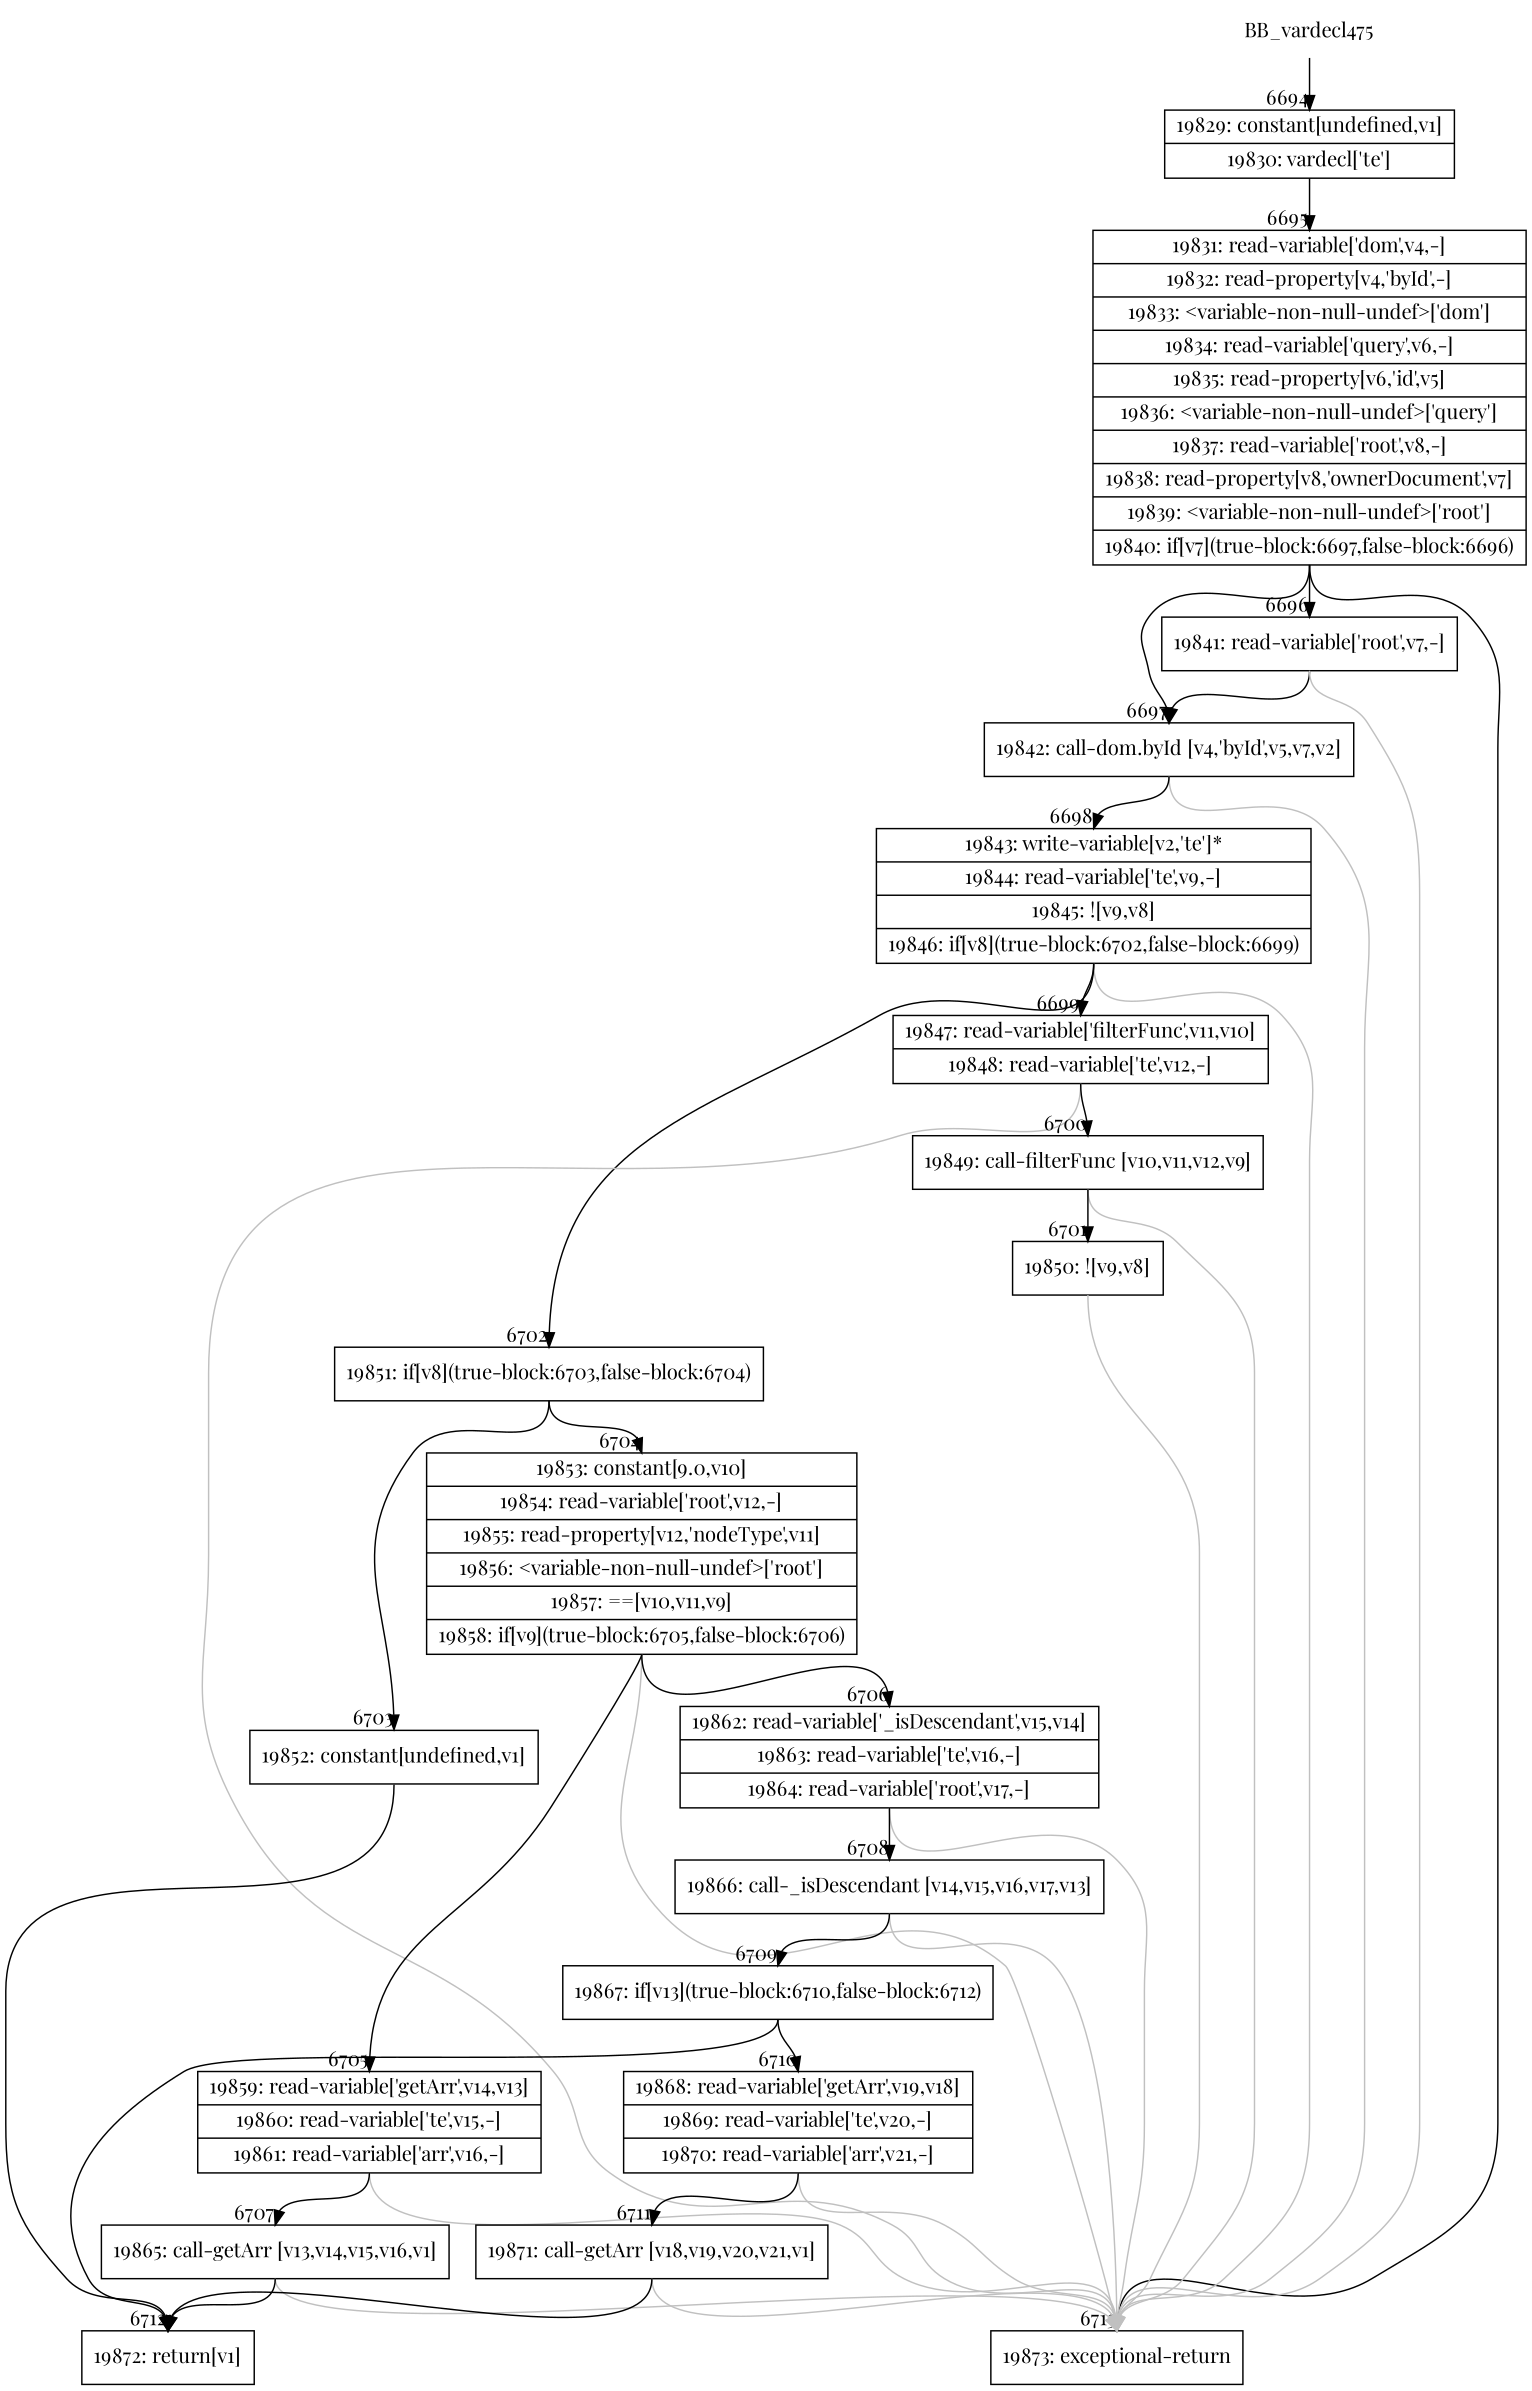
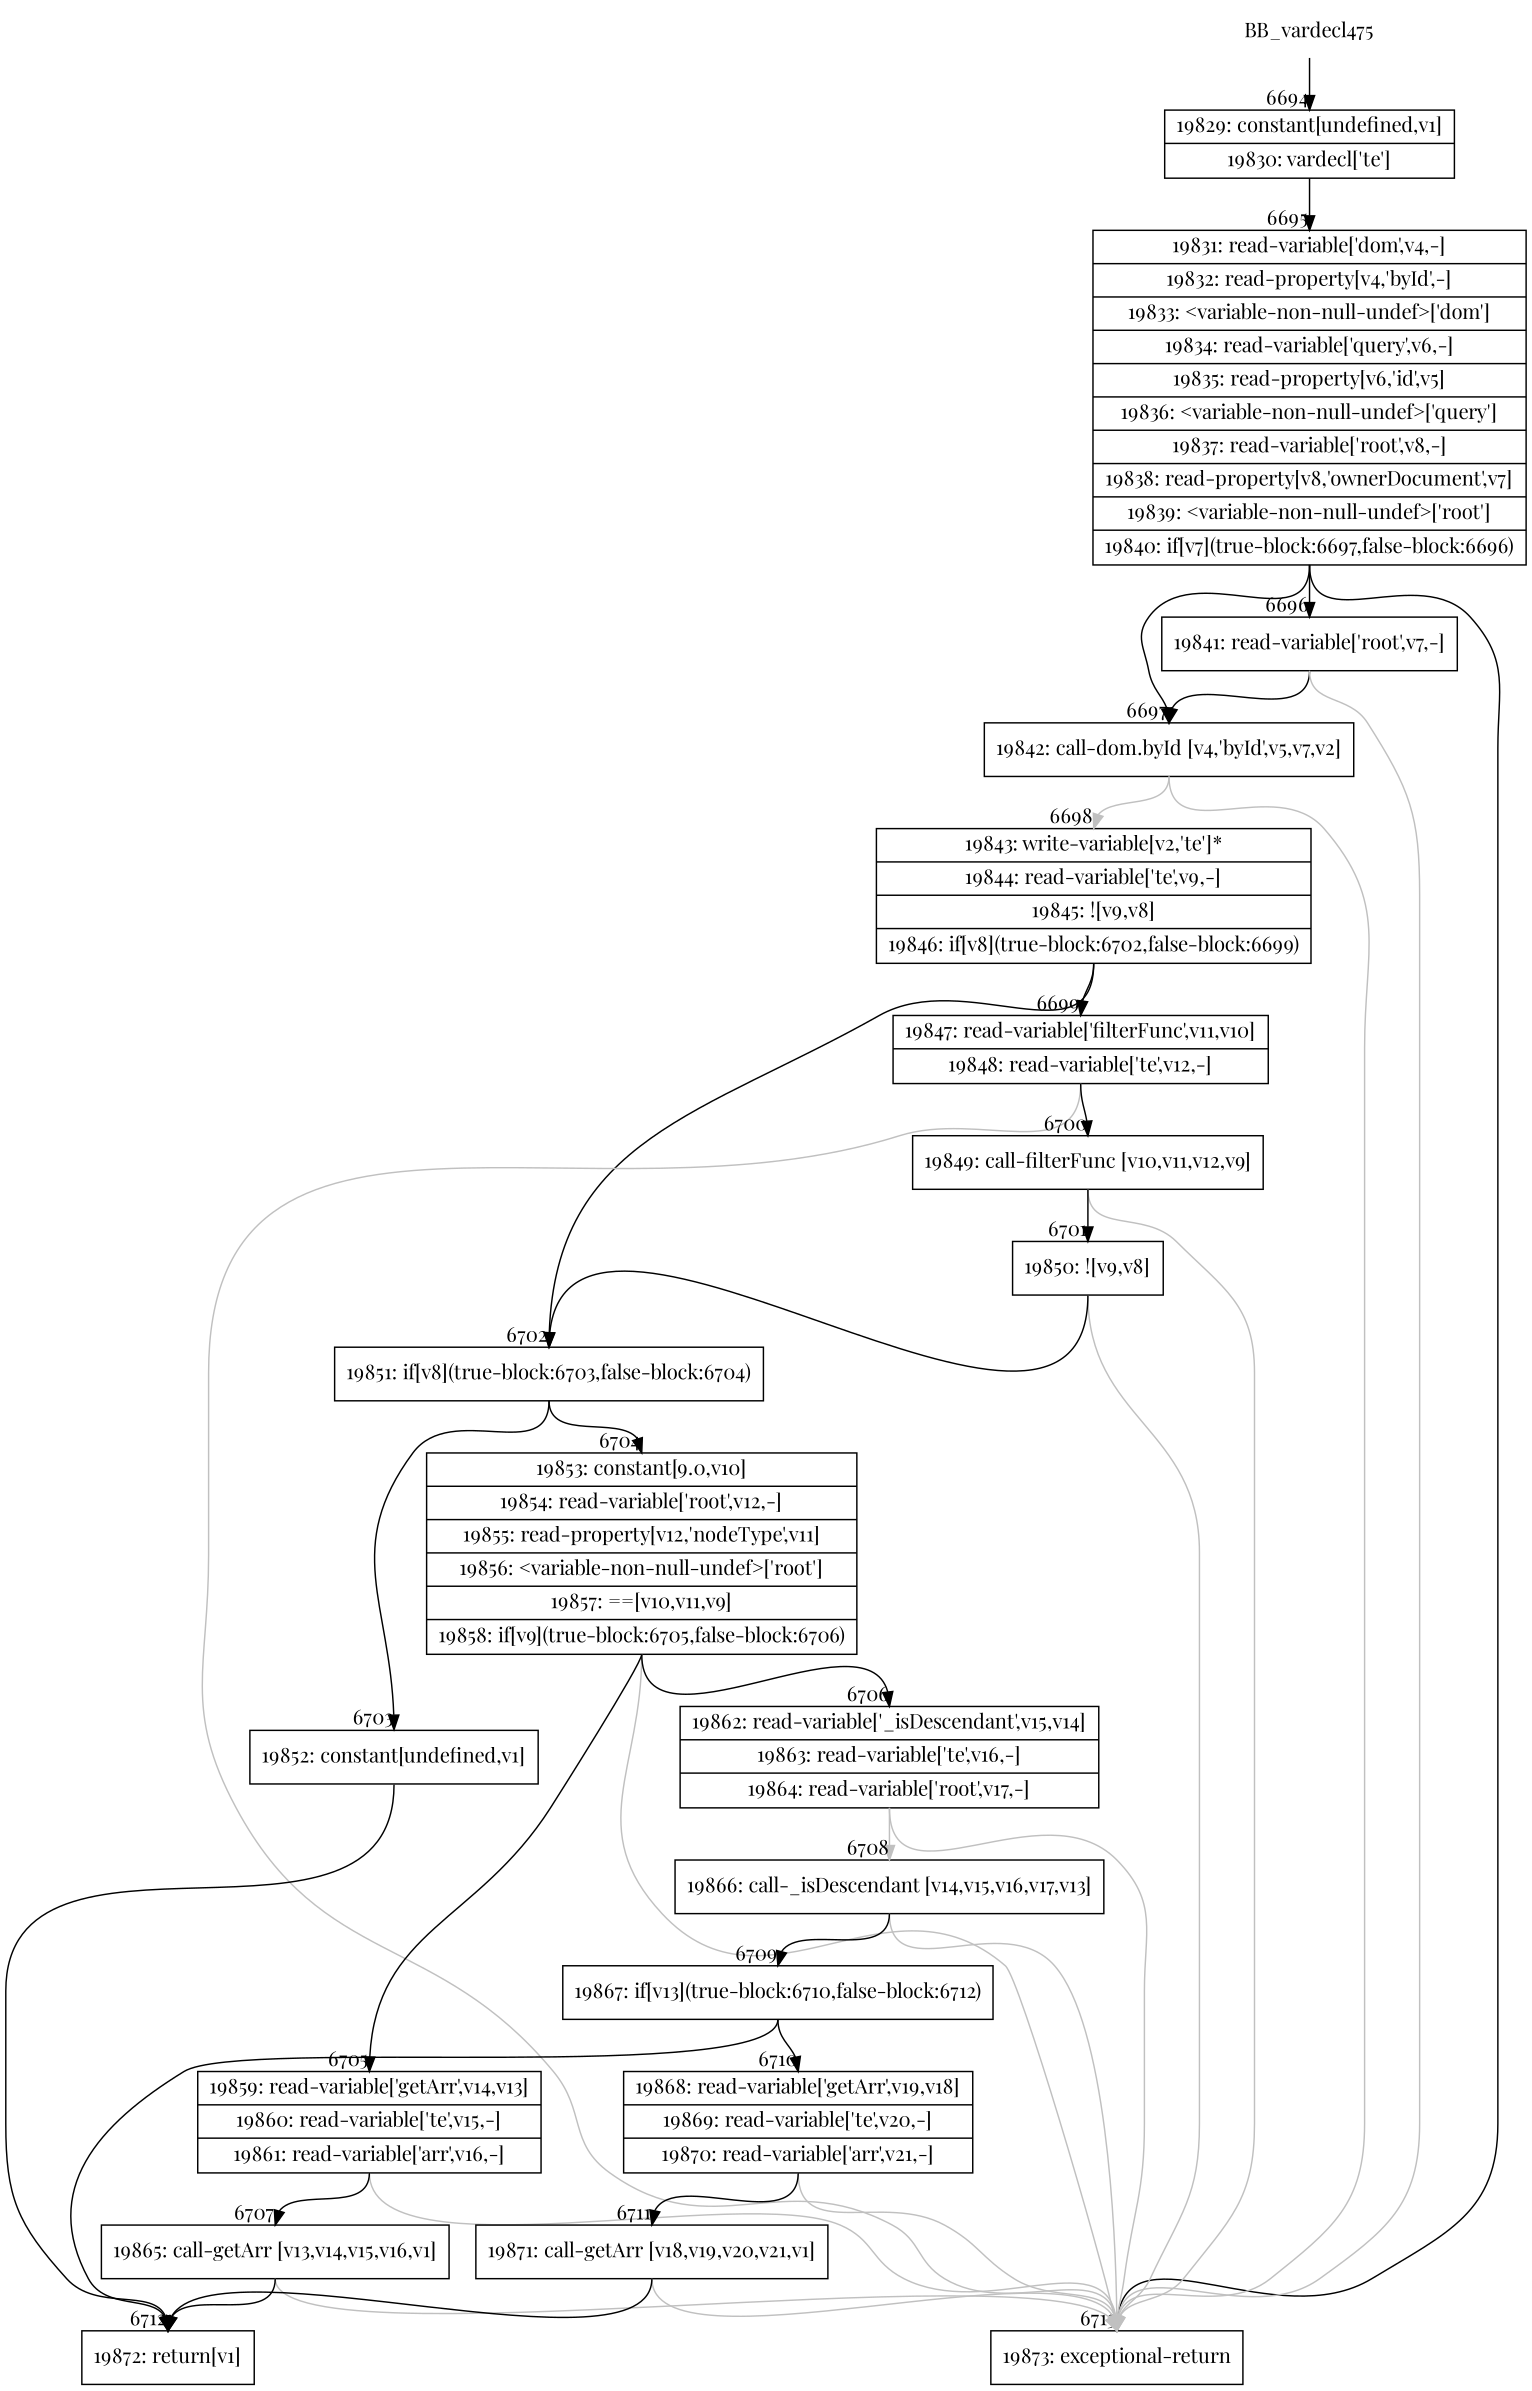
  digraph {
    fontname="Playfair Display"
    rankdir=TD
    node [fontname="Playfair Display" shape=record]
    edge [fontname="Playfair Display" headport=n tailport=s]
    n1 [label=BB_vardecl475 shape=none]
    n2 [label="{19829: constant[undefined,v1]|19830: vardecl['te']}"]
    n3 [label="{19831: read-variable['dom',v4,-]|19832: read-property[v4,'byId',-]|19833: \<variable-non-null-undef\>['dom']|19834: read-variable['query',v6,-]|19835: read-property[v6,'id',v5]|19836: \<variable-non-null-undef\>['query']|19837: read-variable['root',v8,-]|19838: read-property[v8,'ownerDocument',v7]|19839: \<variable-non-null-undef\>['root']|19840: if[v7](true-block:6697,false-block:6696)}"]
    n4 [label="{19842: call-dom.byId [v4,'byId',v5,v7,v2]}"]
    n5 [label="{19841: read-variable['root',v7,-]}"]
    n6 [label="{19873: exceptional-return}"]
    n7 [label="{19843: write-variable[v2,'te']*|19844: read-variable['te',v9,-]|19845: ![v9,v8]|19846: if[v8](true-block:6702,false-block:6699)}"]
    n8 [label="{19851: if[v8](true-block:6703,false-block:6704)}"]
    n9 [label="{19847: read-variable['filterFunc',v11,v10]|19848: read-variable['te',v12,-]}"]
    n10 [label="{19852: constant[undefined,v1]}"]
    n11 [label="{19853: constant[9.0,v10]|19854: read-variable['root',v12,-]|19855: read-property[v12,'nodeType',v11]|19856: \<variable-non-null-undef\>['root']|19857: ==[v10,v11,v9]|19858: if[v9](true-block:6705,false-block:6706)}"]
    n12 [label="{19849: call-filterFunc [v10,v11,v12,v9]}"]
    n13 [label="{19872: return[v1]}"]
    n14 [label="{19859: read-variable['getArr',v14,v13]|19860: read-variable['te',v15,-]|19861: read-variable['arr',v16,-]}"]
    n15 [label="{19862: read-variable['_isDescendant',v15,v14]|19863: read-variable['te',v16,-]|19864: read-variable['root',v17,-]}"]
    n16 [label="{19850: ![v9,v8]}"]
    n17 [label="{19865: call-getArr [v13,v14,v15,v16,v1]}"]
    n18 [label="{19866: call-_isDescendant [v14,v15,v16,v17,v13]}"]
    n19 [label="{19867: if[v13](true-block:6710,false-block:6712)}"]
    n20 [label="{19868: read-variable['getArr',v19,v18]|19869: read-variable['te',v20,-]|19870: read-variable['arr',v21,-]}"]
    n21 [label="{19871: call-getArr [v18,v19,v20,v21,v1]}"]
    n1 -> n2 [headlabel="    6694"]
    n2 -> n3 [headlabel="      6695"]
    n3 -> n4 [headlabel="      6697"]
    n3 -> n5 [headlabel="      6696"]
    n3 -> n6 [color=black headlabel="      6713"]
    n4 -> n6 [color=gray]
-   n4 -> n7 [headlabel="      6698"]
+   n4 -> n7 [headlabel="      6698" color=gray]
    n5 -> n4
    n5 -> n6 [color=gray]
-   n7 -> n6 [color=gray]
    n7 -> n8 [headlabel="      6702"]
    n7 -> n9 [headlabel="      6699"]
    n8 -> n10 [headlabel="      6703"]
    n8 -> n11 [headlabel="      6704"]
    n9 -> n6 [color=gray]
    n9 -> n12 [headlabel="      6700"]
    n10 -> n13 [headlabel="      6712"]
    n11 -> n6 [color=gray]
    n11 -> n14 [headlabel="      6705"]
    n11 -> n15 [headlabel="      6706"]
    n12 -> n6 [color=gray]
    n12 -> n16 [headlabel="      6701"]
    n14 -> n6 [color=gray]
    n14 -> n17 [headlabel="      6707"]
    n15 -> n6 [color=gray]
-   n15 -> n18 [headlabel="      6708"]
+   n15 -> n18 [headlabel="      6708" color=gray]
    n16 -> n6 [color=gray]
+   n16 -> n8
    n17 -> n6 [color=gray]
    n17 -> n13
    n18 -> n6 [color=gray]
    n18 -> n19 [headlabel="      6709"]
    n19 -> n13
    n19 -> n20 [headlabel="      6710"]
    n20 -> n6 [color=gray]
    n20 -> n21 [headlabel="      6711"]
    n21 -> n6 [color=gray]
    n21 -> n13
  }
